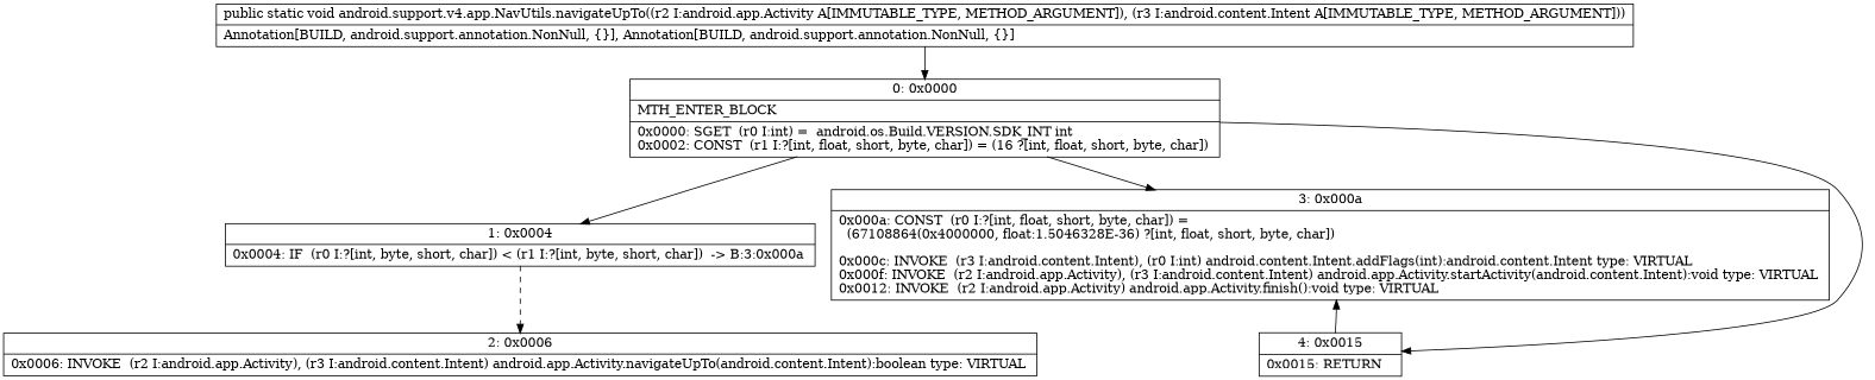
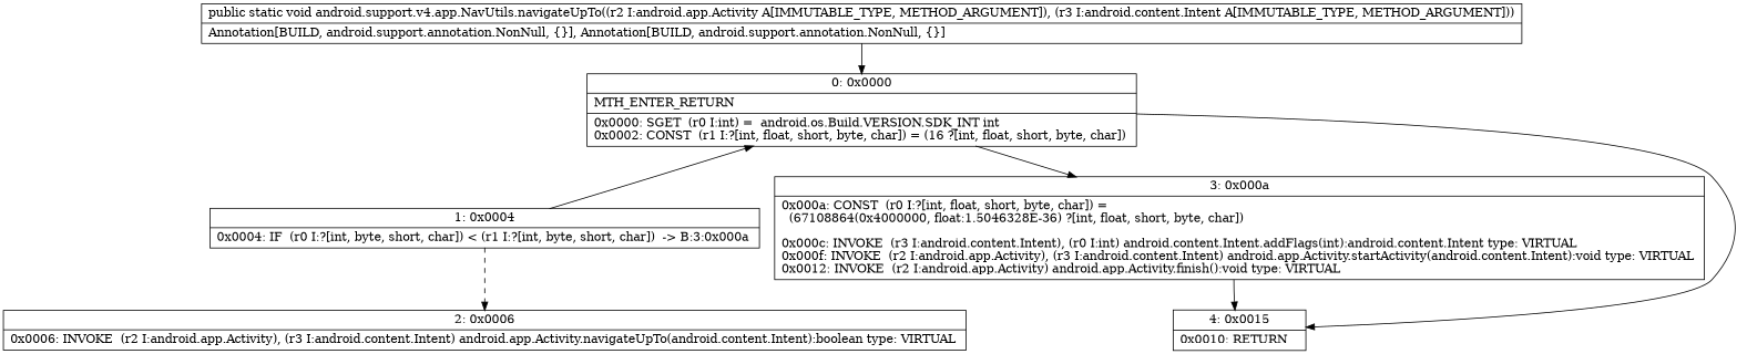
  digraph {
    node [shape=record]
-   n1 [label="{0\:\ 0x0000|MTH_ENTER_BLOCK\l|0x0000: SGET  (r0 I:int) =  android.os.Build.VERSION.SDK_INT int \l0x0002: CONST  (r1 I:?[int, float, short, byte, char]) = (16 ?[int, float, short, byte, char]) \l}"]
+   n1 [label="{0\:\ 0x0000|MTH_ENTER_RETURN\l|0x0000: SGET  (r0 I:int) =  android.os.Build.VERSION.SDK_INT int \l0x0002: CONST  (r1 I:?[int, float, short, byte, char]) = (16 ?[int, float, short, byte, char]) \l}"]
    n2 [label="{1\:\ 0x0004|0x0004: IF  (r0 I:?[int, byte, short, char]) \< (r1 I:?[int, byte, short, char])  \-\> B:3:0x000a \l}"]
    n3 [label="{3\:\ 0x000a|0x000a: CONST  (r0 I:?[int, float, short, byte, char]) = \l  (67108864(0x4000000, float:1.5046328E\-36) ?[int, float, short, byte, char])\l \l0x000c: INVOKE  (r3 I:android.content.Intent), (r0 I:int) android.content.Intent.addFlags(int):android.content.Intent type: VIRTUAL \l0x000f: INVOKE  (r2 I:android.app.Activity), (r3 I:android.content.Intent) android.app.Activity.startActivity(android.content.Intent):void type: VIRTUAL \l0x0012: INVOKE  (r2 I:android.app.Activity) android.app.Activity.finish():void type: VIRTUAL \l}"]
-   n4 [label="{4\:\ 0x0015|0x0015: RETURN   \l}"]
+   n4 [label="{4\:\ 0x0015|0x0010: RETURN   \l}"]
    n5 [label="{2\:\ 0x0006|0x0006: INVOKE  (r2 I:android.app.Activity), (r3 I:android.content.Intent) android.app.Activity.navigateUpTo(android.content.Intent):boolean type: VIRTUAL \l}"]
    n6 [label="{public static void android.support.v4.app.NavUtils.navigateUpTo((r2 I:android.app.Activity A[IMMUTABLE_TYPE, METHOD_ARGUMENT]), (r3 I:android.content.Intent A[IMMUTABLE_TYPE, METHOD_ARGUMENT]))  | Annotation[BUILD, android.support.annotation.NonNull, \{\}], Annotation[BUILD, android.support.annotation.NonNull, \{\}]\l}"]
-   n1 -> n2
+   n2 -> n1
    n1 -> n3
    n1 -> n4
    n2 -> n5 [style=dashed]
-   n4 -> n3
+   n3 -> n4
    n6 -> n1
  }
